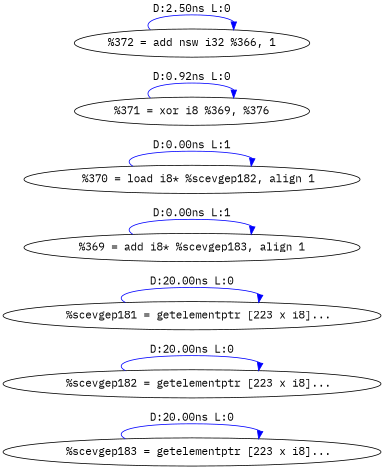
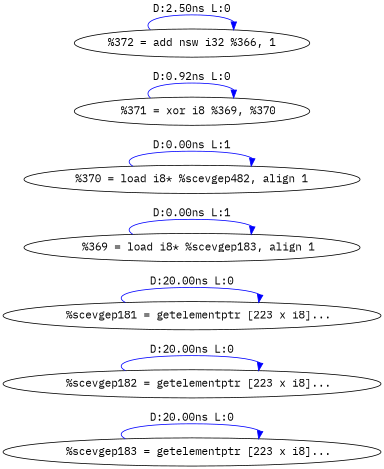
  digraph {
    fontname="IBM Plex Mono"
    rankdir=LR
    node [fontname="IBM Plex Mono"]
    edge [color=blue fontname="IBM Plex Mono"]
    n1 [label="  %scevgep183 = getelementptr [223 x i8]..."]
    n2 [label="  %scevgep182 = getelementptr [223 x i8]..."]
    n3 [label="  %scevgep181 = getelementptr [223 x i8]..."]
-   n4 [label="%369 = add i8* %scevgep183, align 1"]
-   n5 [label="  %370 = load i8* %scevgep182, align 1"]
-   n6 [label="%371 = xor i8 %369, %376"]
+   n4 [label="  %369 = load i8* %scevgep183, align 1"]
+   n5 [label="%370 = load i8* %scevgep482, align 1"]
+   n6 [label="  %371 = xor i8 %369, %370"]
    n7 [label="%372 = add nsw i32 %366, 1"]
    n1 -> n1 [label="D:20.00ns L:0"]
    n2 -> n2 [label="D:20.00ns L:0"]
    n3 -> n3 [label="D:20.00ns L:0"]
    n4 -> n4 [label="D:0.00ns L:1"]
    n5 -> n5 [label="D:0.00ns L:1"]
    n6 -> n6 [label="D:0.92ns L:0"]
    n7 -> n7 [label="D:2.50ns L:0"]
  }
